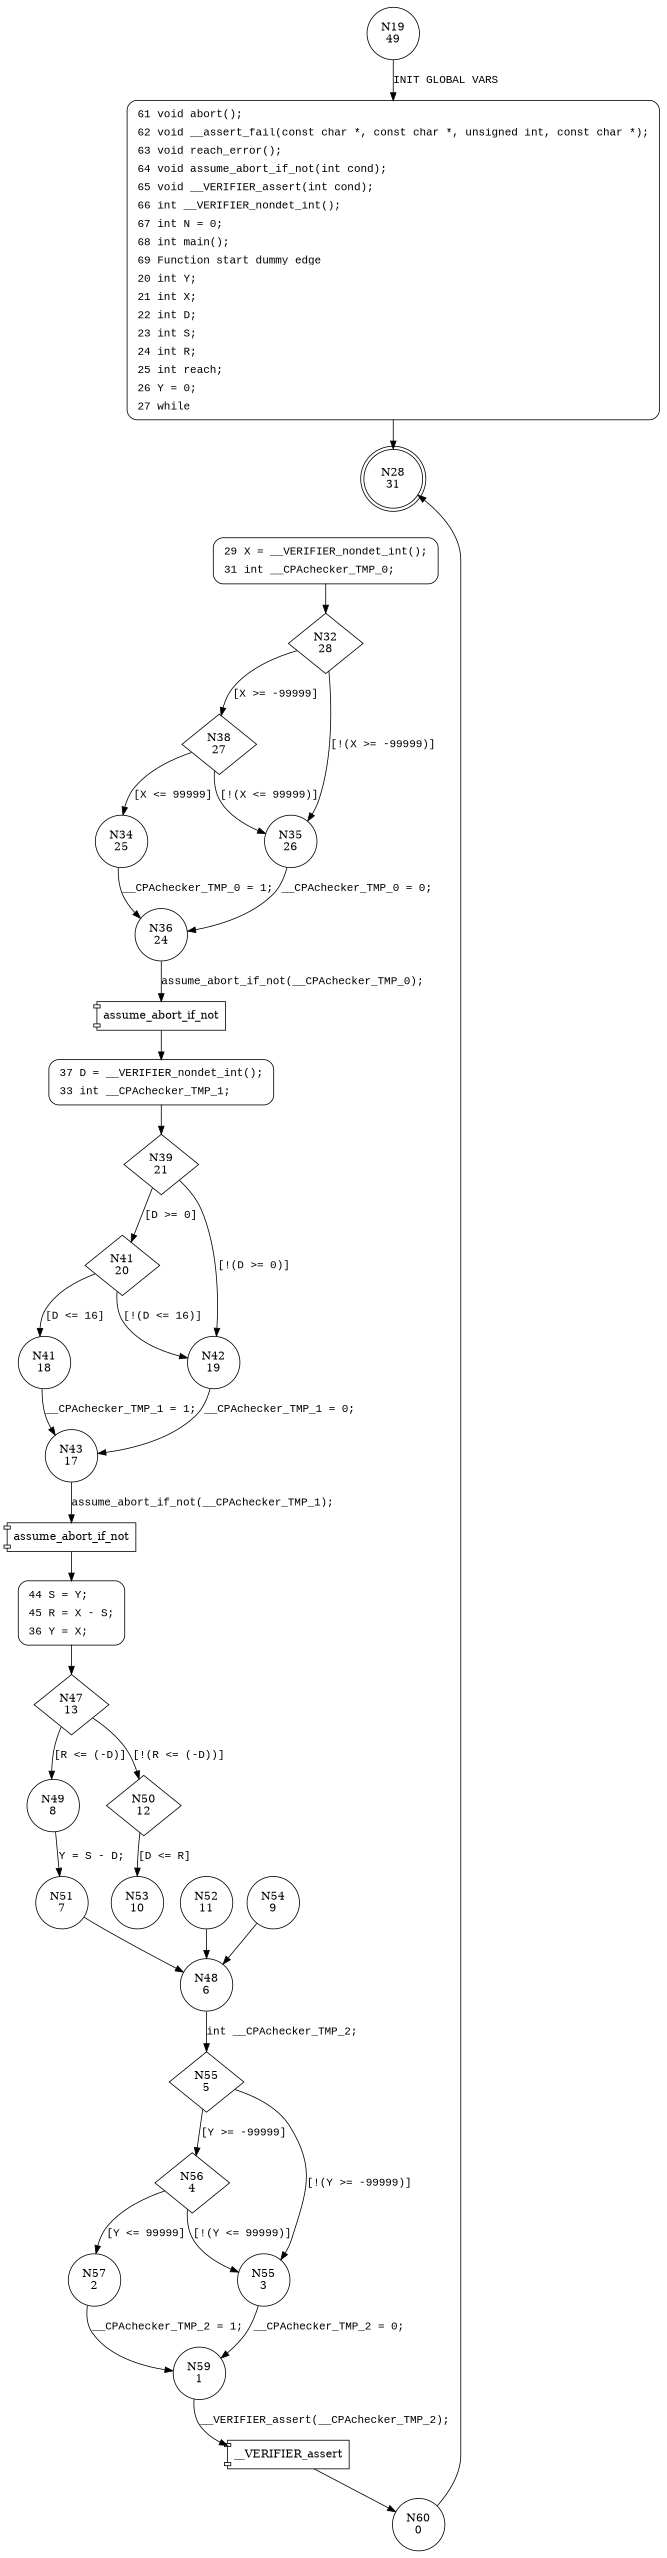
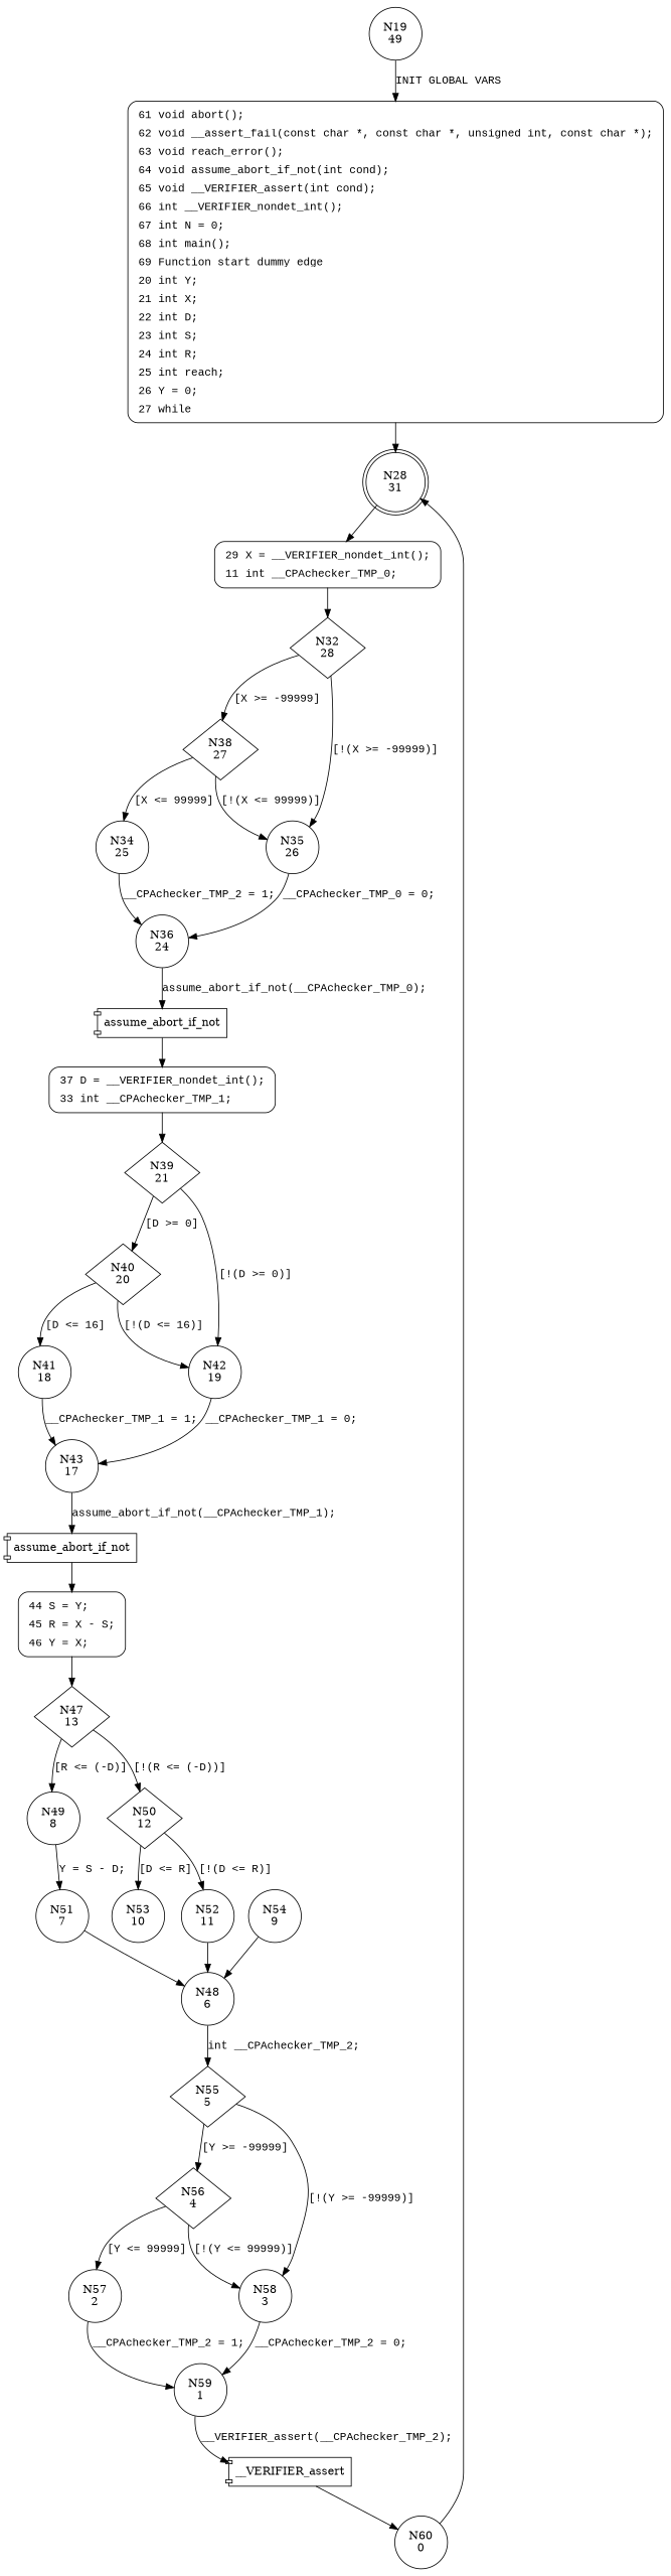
  digraph {
    node [shape=circle]
    edge [fontname="Courier New"]
    n1 [label="N19\n49"]
    n2 [fillcolor=white fontname="Courier New" label=<<table border="0" cellborder="0" cellpadding="3" bgcolor="white"><tr><td align="right">61</td><td align="left">void abort();</td></tr><tr><td align="right">62</td><td align="left">void __assert_fail(const char *, const char *, unsigned int, const char *);</td></tr><tr><td align="right">63</td><td align="left">void reach_error();</td></tr><tr><td align="right">64</td><td align="left">void assume_abort_if_not(int cond);</td></tr><tr><td align="right">65</td><td align="left">void __VERIFIER_assert(int cond);</td></tr><tr><td align="right">66</td><td align="left">int __VERIFIER_nondet_int();</td></tr><tr><td align="right">67</td><td align="left">int N = 0;</td></tr><tr><td align="right">68</td><td align="left">int main();</td></tr><tr><td align="right">69</td><td align="left">Function start dummy edge</td></tr><tr><td align="right">20</td><td align="left">int Y;</td></tr><tr><td align="right">21</td><td align="left">int X;</td></tr><tr><td align="right">22</td><td align="left">int D;</td></tr><tr><td align="right">23</td><td align="left">int S;</td></tr><tr><td align="right">24</td><td align="left">int R;</td></tr><tr><td align="right">25</td><td align="left">int reach;</td></tr><tr><td align="right">26</td><td align="left">Y = 0;</td></tr><tr><td align="right">27</td><td align="left">while</td></tr></table>> penwidth=1 shape=Mrecord style="filled,bold"]
    n3 [label="N28\n31" shape=doublecircle]
-   n4 [fillcolor=white fontname="Courier New" label=<<table border="0" cellborder="0" cellpadding="3" bgcolor="white"><tr><td align="right">29</td><td align="left">X = __VERIFIER_nondet_int();</td></tr><tr><td align="right">31</td><td align="left">int __CPAchecker_TMP_0;</td></tr></table>> penwidth=1 shape=Mrecord style="filled,bold"]
+   n4 [fillcolor=white fontname="Courier New" label=<<table border="0" cellborder="0" cellpadding="3" bgcolor="white"><tr><td align="right">29</td><td align="left">X = __VERIFIER_nondet_int();</td></tr><tr><td align="right">11</td><td align="left">int __CPAchecker_TMP_0;</td></tr></table>> penwidth=1 shape=Mrecord style="filled,bold"]
    n5 [label="N32\n28" shape=diamond]
    n6 [label="N38\n27" shape=diamond]
    n7 [label="N35\n26"]
    n8 [label="N34\n25"]
    n9 [label="N36\n24"]
    n10 [label=assume_abort_if_not shape=component]
    n11 [fillcolor=white fontname="Courier New" label=<<table border="0" cellborder="0" cellpadding="3" bgcolor="white"><tr><td align="right">37</td><td align="left">D = __VERIFIER_nondet_int();</td></tr><tr><td align="right">33</td><td align="left">int __CPAchecker_TMP_1;</td></tr></table>> penwidth=1 shape=Mrecord style="filled,bold"]
    n12 [label="N39\n21" shape=diamond]
-   n13 [label="N41\n20" shape=diamond]
+   n13 [label="N40\n20" shape=diamond]
    n14 [label="N42\n19"]
    n15 [label="N41\n18"]
    n16 [label="N43\n17"]
    n17 [label=assume_abort_if_not shape=component]
-   n18 [fillcolor=white fontname="Courier New" label=<<table border="0" cellborder="0" cellpadding="3" bgcolor="white"><tr><td align="right">44</td><td align="left">S = Y;</td></tr><tr><td align="right">45</td><td align="left">R = X - S;</td></tr><tr><td align="right">36</td><td align="left">Y = X;</td></tr></table>> penwidth=1 shape=Mrecord style="filled,bold"]
+   n18 [fillcolor=white fontname="Courier New" label=<<table border="0" cellborder="0" cellpadding="3" bgcolor="white"><tr><td align="right">44</td><td align="left">S = Y;</td></tr><tr><td align="right">45</td><td align="left">R = X - S;</td></tr><tr><td align="right">46</td><td align="left">Y = X;</td></tr></table>> penwidth=1 shape=Mrecord style="filled,bold"]
    n19 [label="N47\n13" shape=diamond]
    n20 [label="N49\n8"]
    n21 [label="N50\n12" shape=diamond]
    n22 [label="N51\n7"]
    n23 [label="N53\n10"]
    n24 [label="N52\n11"]
    n25 [label="N48\n6"]
    n26 [label="N54\n9"]
    n27 [label="N55\n5" shape=diamond]
    n28 [label="N56\n4" shape=diamond]
-   n29 [label="N55\n3"]
+   n29 [label="N58\n3"]
    n30 [label="N57\n2"]
    n31 [label="N59\n1"]
    n32 [label=__VERIFIER_assert shape=component]
    n33 [label="N60\n0"]
    n1 -> n2 [label="INIT GLOBAL VARS"]
    n2 -> n3 [fontname=""]
+   n3 -> n4
    n4 -> n5 [fontname=""]
    n5 -> n6 [label="[X >= -99999]"]
    n5 -> n7 [label="[!(X >= -99999)]"]
    n6 -> n7 [label="[!(X <= 99999)]"]
    n6 -> n8 [label="[X <= 99999]"]
    n7 -> n9 [label="__CPAchecker_TMP_0 = 0;"]
-   n8 -> n9 [label="__CPAchecker_TMP_0 = 1;"]
+   n8 -> n9 [label="__CPAchecker_TMP_2 = 1;"]
    n9 -> n10 [label="assume_abort_if_not(__CPAchecker_TMP_0);"]
    n10 -> n11
    n11 -> n12 [fontname=""]
    n12 -> n13 [label="[D >= 0]"]
    n12 -> n14 [label="[!(D >= 0)]"]
    n13 -> n14 [label="[!(D <= 16)]"]
    n13 -> n15 [label="[D <= 16]"]
    n14 -> n16 [label="__CPAchecker_TMP_1 = 0;"]
    n15 -> n16 [label="__CPAchecker_TMP_1 = 1;"]
    n16 -> n17 [label="assume_abort_if_not(__CPAchecker_TMP_1);"]
    n17 -> n18
    n18 -> n19 [fontname=""]
    n19 -> n20 [label="[R <= (-D)]"]
    n19 -> n21 [label="[!(R <= (-D))]"]
    n20 -> n22 [label="Y = S - D;"]
    n21 -> n23 [label="[D <= R]"]
+   n21 -> n24 [label="[!(D <= R)]"]
    n22 -> n25
    n24 -> n25
    n25 -> n27 [label="int __CPAchecker_TMP_2;"]
    n26 -> n25
    n27 -> n28 [label="[Y >= -99999]"]
    n27 -> n29 [label="[!(Y >= -99999)]"]
    n28 -> n29 [label="[!(Y <= 99999)]"]
    n28 -> n30 [label="[Y <= 99999]"]
    n29 -> n31 [label="__CPAchecker_TMP_2 = 0;"]
    n30 -> n31 [label="__CPAchecker_TMP_2 = 1;"]
    n31 -> n32 [label="__VERIFIER_assert(__CPAchecker_TMP_2);"]
    n32 -> n33
    n33 -> n3
  }
